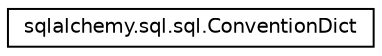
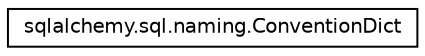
  digraph {
    rankdir=LR
-   n1 [color=black fillcolor=white fontname=Helvetica fontsize=10 height=0.2 label="sqlalchemy.sql.sql.ConventionDict" shape=record style=filled width=0.4]
+   n1 [color=black fillcolor=white fontname=Helvetica fontsize=10 height=0.2 label="sqlalchemy.sql.naming.ConventionDict" shape=record style=filled width=0.4]
  }
